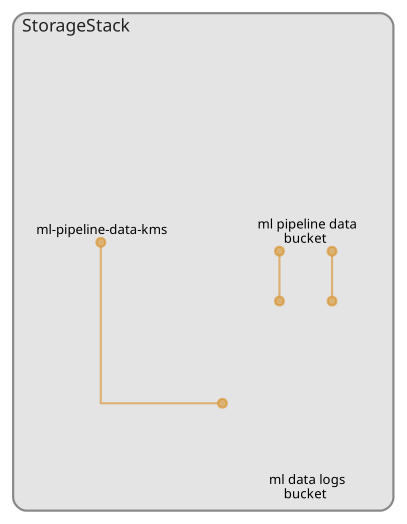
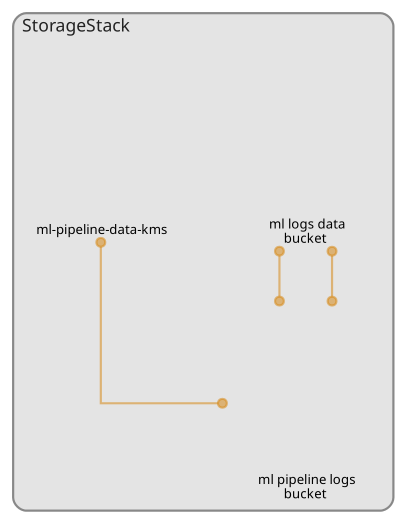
  digraph {
    compound=true
    fontcolor="#222222"
    fontname="Sans-Serif"
    fontsize=15
    nodesep=0.6
    rankdir=BT
    ranksep=0.75
    splines=ortho
    node [fixedsize=true fontname="Sans-Serif" fontsize=12 labelloc=b margin=8 penwidth=0 shape="node" style=rounded]
    edge [arrowhead=dot arrowtail=dot color="#D5871488" dir=both penwidth=2]
    n1 [height=2.266 label=" ml-pipeline-data-kms" width=2]
-   n2 [height=2.4819999999999998 label=" ml data logs\nbucket" width=2]
-   n3 [height=2.4819999999999998 label=" ml pipeline data\nbucket" width=2]
+   n2 [height=2.4819999999999998 label=" ml pipeline logs\nbucket" width=2]
+   n3 [height=2.4819999999999998 label=" ml logs data\nbucket" width=2]
    subgraph sub_1 {
      subgraph cluster_2 {
        fillcolor="#e4e4e4"
        fontsize=16
        label=StorageStack
        labeljust=l
        labelloc=b
        pencolor="#888888"
        penwidth=2
        style="filled,rounded"
        n1
        n2
        n3
      }
    }
    n2 -> n1
    n2 -> n3
    n3 -> n2
  }
